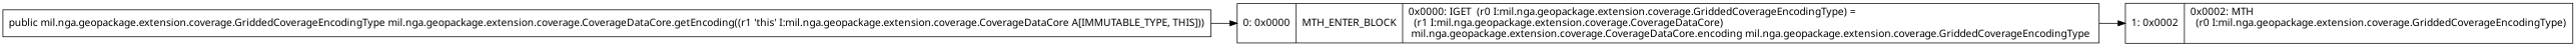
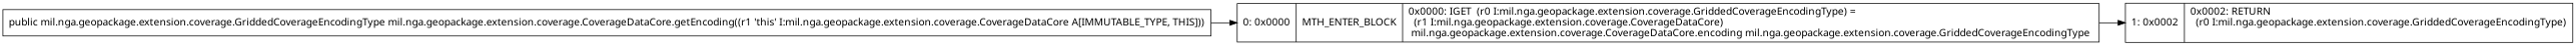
  digraph {
    rankdir=LR
    fontname="Noto Sans"
    node [shape=record fontname="Noto Sans"]
    edge [fontname="Noto Sans"]
    n1 [label="{0\:\ 0x0000|MTH_ENTER_BLOCK\l|0x0000: IGET  (r0 I:mil.nga.geopackage.extension.coverage.GriddedCoverageEncodingType) = \l  (r1 I:mil.nga.geopackage.extension.coverage.CoverageDataCore)\l mil.nga.geopackage.extension.coverage.CoverageDataCore.encoding mil.nga.geopackage.extension.coverage.GriddedCoverageEncodingType \l}"]
-   n2 [label="{1\:\ 0x0002|0x0002: MTH  \l  (r0 I:mil.nga.geopackage.extension.coverage.GriddedCoverageEncodingType)\l \l}"]
+   n2 [label="{1\:\ 0x0002|0x0002: RETURN  \l  (r0 I:mil.nga.geopackage.extension.coverage.GriddedCoverageEncodingType)\l \l}"]
    n3 [label="{public mil.nga.geopackage.extension.coverage.GriddedCoverageEncodingType mil.nga.geopackage.extension.coverage.CoverageDataCore.getEncoding((r1 'this' I:mil.nga.geopackage.extension.coverage.CoverageDataCore A[IMMUTABLE_TYPE, THIS])) }"]
    n1 -> n2
    n3 -> n1
  }
